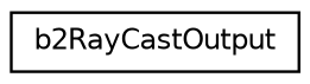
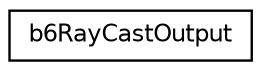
  digraph {
    rankdir=LR
-   n1 [color=black fillcolor=white fontname=Helvetica fontsize=10 height=0.2 label=b2RayCastOutput shape=record style=filled width=0.4]
+   n1 [color=black fillcolor=white fontname=Helvetica fontsize=10 height=0.2 label=b6RayCastOutput shape=record style=filled width=0.4]
  }
